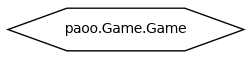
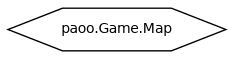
  digraph {
    rankdir=LR
-   n1 [color=black fillcolor=white fontname=Helvetica fontsize=10 height=0.2 label="paoo.Game.Game" shape=hexagon style=filled width=0.4]
+   n1 [color=black fillcolor=white fontname=Helvetica fontsize=10 height=0.2 label="paoo.Game.Map" shape=hexagon style=filled width=0.4]
  }
